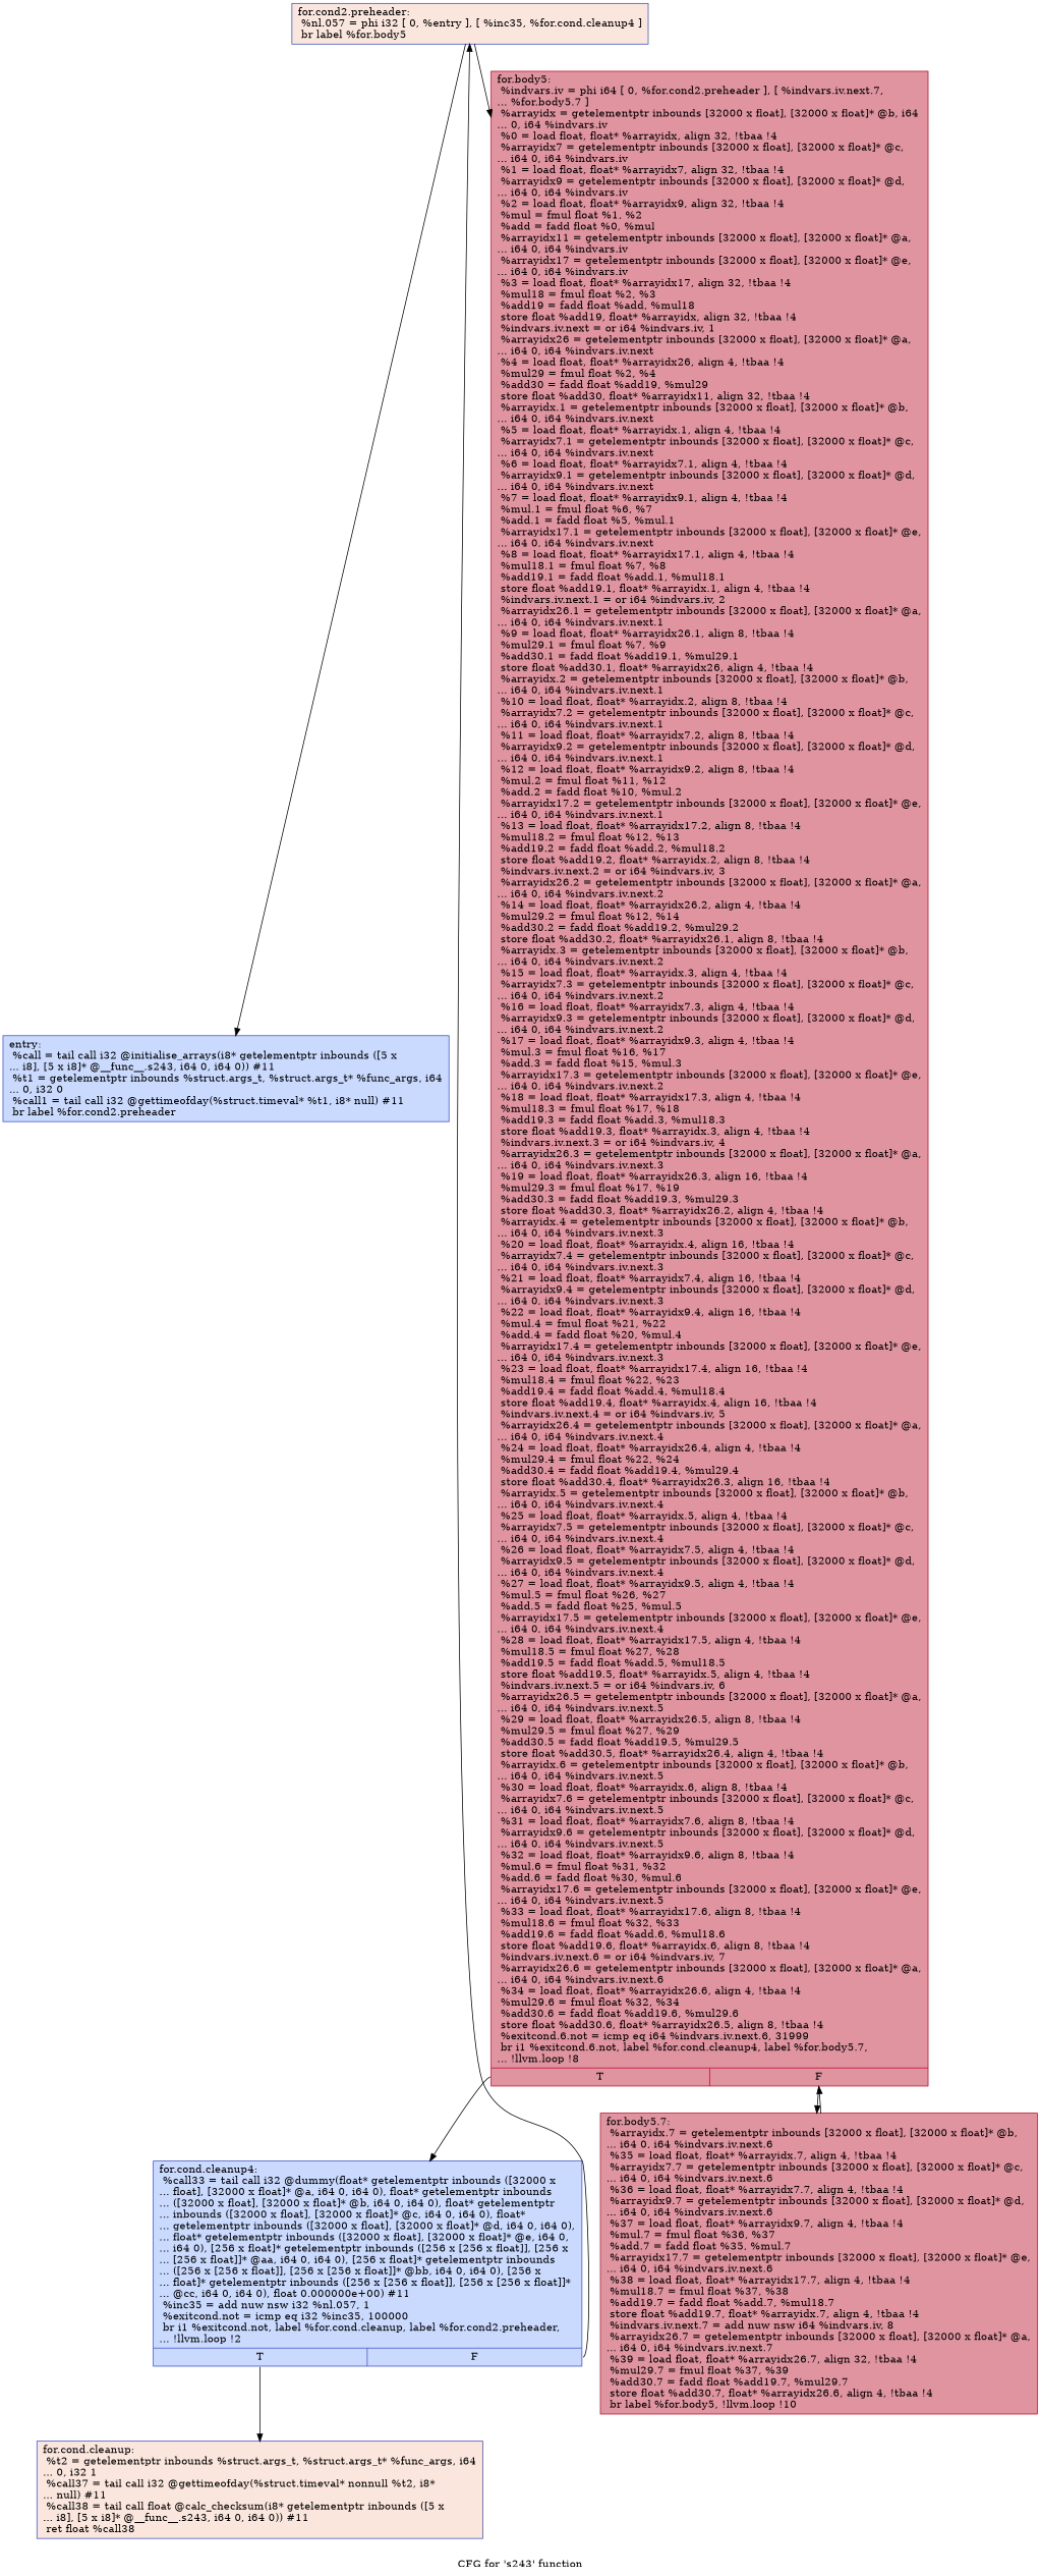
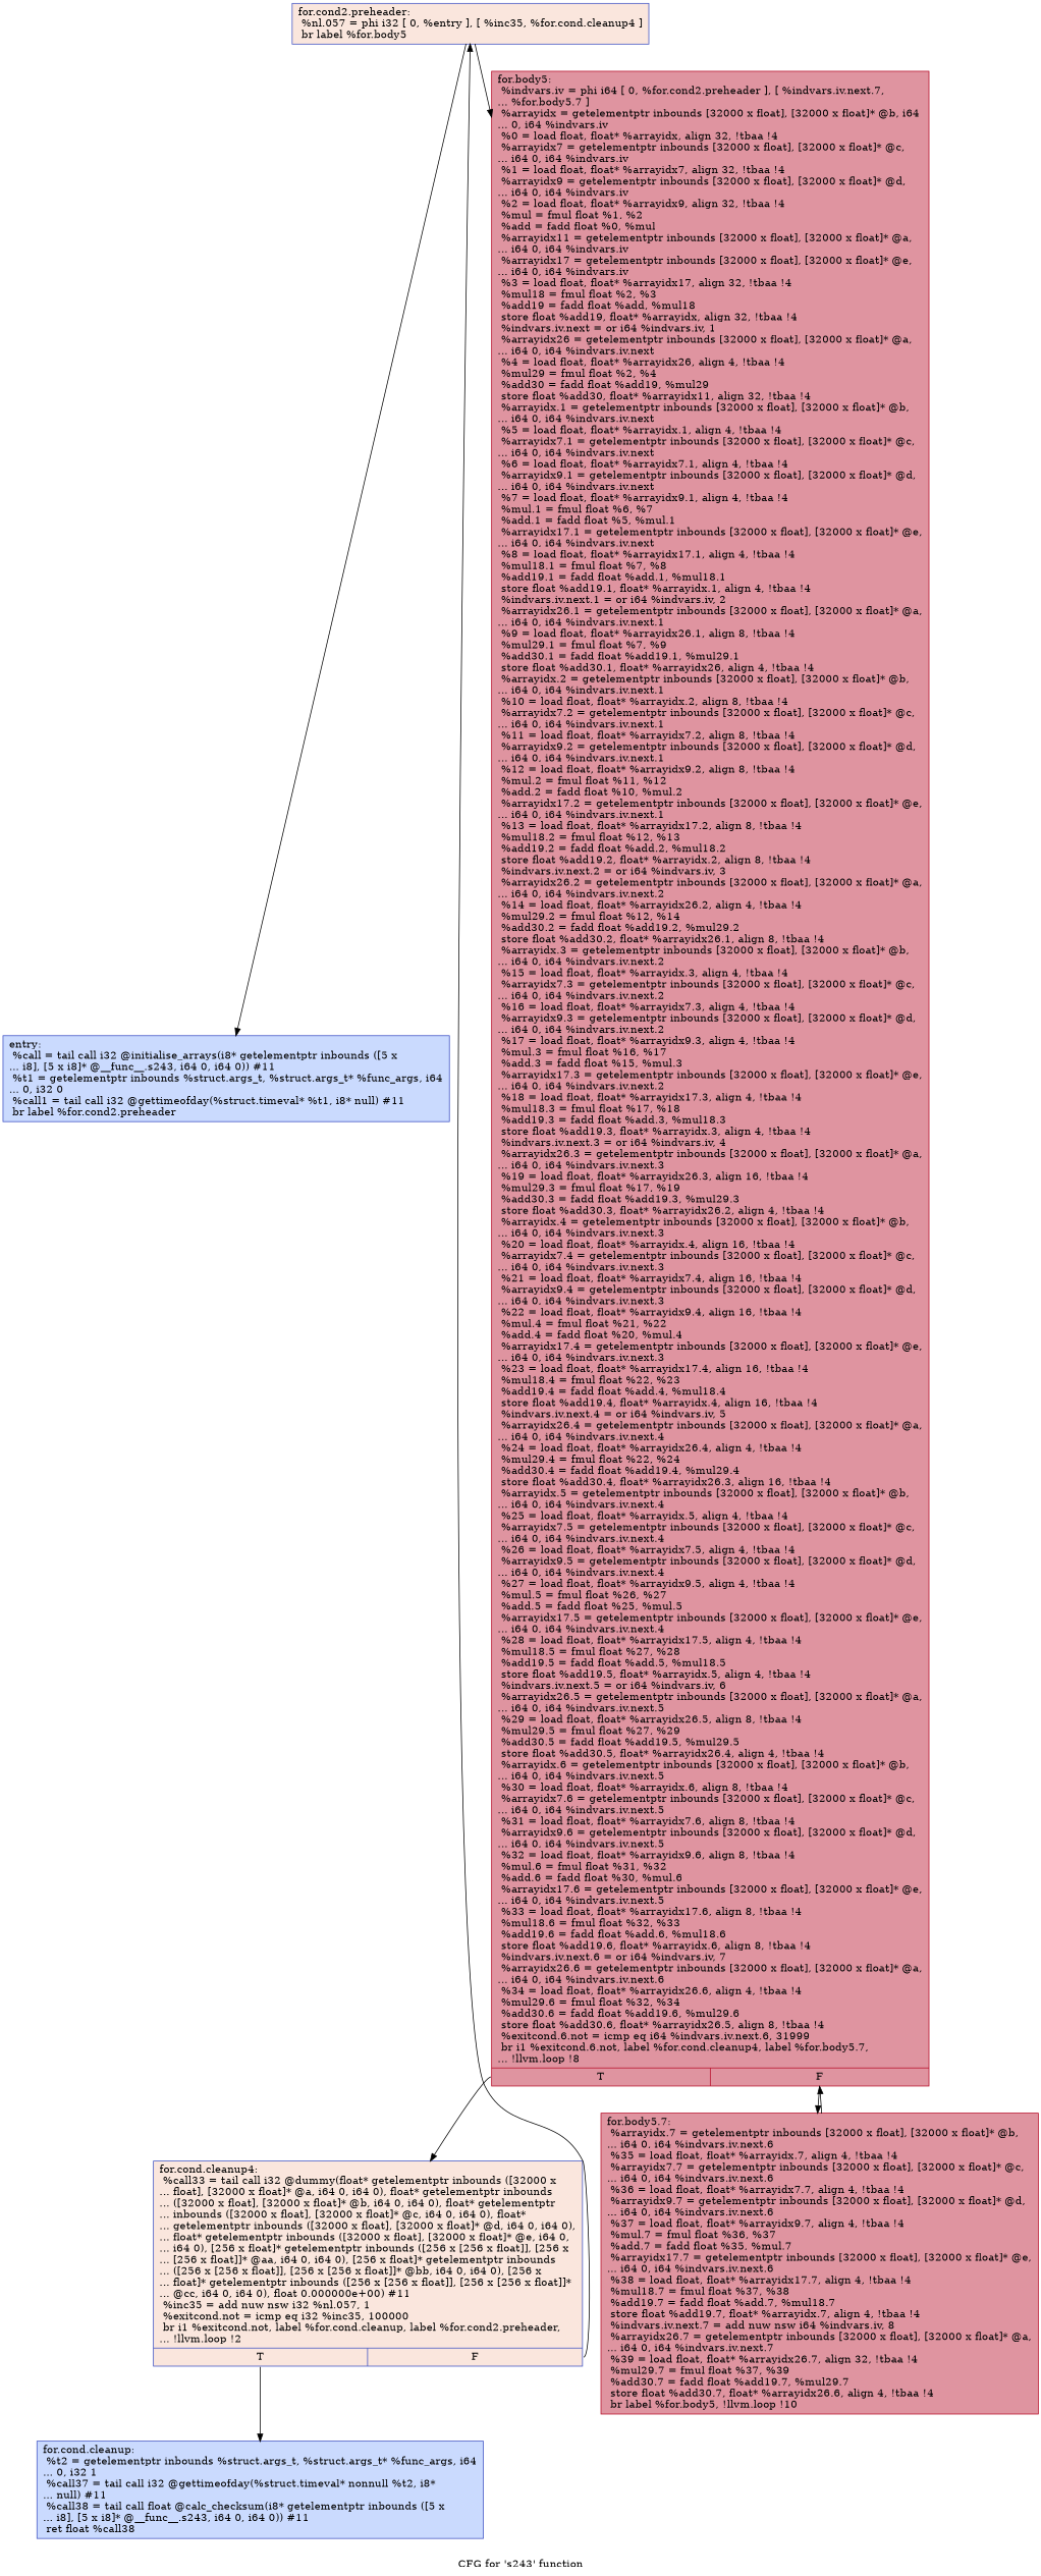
  digraph {
    label="CFG for 's243' function"
    node [color="#3d50c3ff" fillcolor="#88abfd70" shape=record style=filled]
    n1 [label="{entry:\l  %call = tail call i32 @initialise_arrays(i8* getelementptr inbounds ([5 x\l... i8], [5 x i8]* @__func__.s243, i64 0, i64 0)) #11\l  %t1 = getelementptr inbounds %struct.args_t, %struct.args_t* %func_args, i64\l... 0, i32 0\l  %call1 = tail call i32 @gettimeofday(%struct.timeval* %t1, i8* null) #11\l  br label %for.cond2.preheader\l}"]
    n2 [fillcolor="#f3c7b170" label="{for.cond2.preheader:                              \l  %nl.057 = phi i32 [ 0, %entry ], [ %inc35, %for.cond.cleanup4 ]\l  br label %for.body5\l}"]
    n3 [color="#b70d28ff" fillcolor="#b70d2870" label="{for.body5:                                        \l  %indvars.iv = phi i64 [ 0, %for.cond2.preheader ], [ %indvars.iv.next.7,\l... %for.body5.7 ]\l  %arrayidx = getelementptr inbounds [32000 x float], [32000 x float]* @b, i64\l... 0, i64 %indvars.iv\l  %0 = load float, float* %arrayidx, align 32, !tbaa !4\l  %arrayidx7 = getelementptr inbounds [32000 x float], [32000 x float]* @c,\l... i64 0, i64 %indvars.iv\l  %1 = load float, float* %arrayidx7, align 32, !tbaa !4\l  %arrayidx9 = getelementptr inbounds [32000 x float], [32000 x float]* @d,\l... i64 0, i64 %indvars.iv\l  %2 = load float, float* %arrayidx9, align 32, !tbaa !4\l  %mul = fmul float %1, %2\l  %add = fadd float %0, %mul\l  %arrayidx11 = getelementptr inbounds [32000 x float], [32000 x float]* @a,\l... i64 0, i64 %indvars.iv\l  %arrayidx17 = getelementptr inbounds [32000 x float], [32000 x float]* @e,\l... i64 0, i64 %indvars.iv\l  %3 = load float, float* %arrayidx17, align 32, !tbaa !4\l  %mul18 = fmul float %2, %3\l  %add19 = fadd float %add, %mul18\l  store float %add19, float* %arrayidx, align 32, !tbaa !4\l  %indvars.iv.next = or i64 %indvars.iv, 1\l  %arrayidx26 = getelementptr inbounds [32000 x float], [32000 x float]* @a,\l... i64 0, i64 %indvars.iv.next\l  %4 = load float, float* %arrayidx26, align 4, !tbaa !4\l  %mul29 = fmul float %2, %4\l  %add30 = fadd float %add19, %mul29\l  store float %add30, float* %arrayidx11, align 32, !tbaa !4\l  %arrayidx.1 = getelementptr inbounds [32000 x float], [32000 x float]* @b,\l... i64 0, i64 %indvars.iv.next\l  %5 = load float, float* %arrayidx.1, align 4, !tbaa !4\l  %arrayidx7.1 = getelementptr inbounds [32000 x float], [32000 x float]* @c,\l... i64 0, i64 %indvars.iv.next\l  %6 = load float, float* %arrayidx7.1, align 4, !tbaa !4\l  %arrayidx9.1 = getelementptr inbounds [32000 x float], [32000 x float]* @d,\l... i64 0, i64 %indvars.iv.next\l  %7 = load float, float* %arrayidx9.1, align 4, !tbaa !4\l  %mul.1 = fmul float %6, %7\l  %add.1 = fadd float %5, %mul.1\l  %arrayidx17.1 = getelementptr inbounds [32000 x float], [32000 x float]* @e,\l... i64 0, i64 %indvars.iv.next\l  %8 = load float, float* %arrayidx17.1, align 4, !tbaa !4\l  %mul18.1 = fmul float %7, %8\l  %add19.1 = fadd float %add.1, %mul18.1\l  store float %add19.1, float* %arrayidx.1, align 4, !tbaa !4\l  %indvars.iv.next.1 = or i64 %indvars.iv, 2\l  %arrayidx26.1 = getelementptr inbounds [32000 x float], [32000 x float]* @a,\l... i64 0, i64 %indvars.iv.next.1\l  %9 = load float, float* %arrayidx26.1, align 8, !tbaa !4\l  %mul29.1 = fmul float %7, %9\l  %add30.1 = fadd float %add19.1, %mul29.1\l  store float %add30.1, float* %arrayidx26, align 4, !tbaa !4\l  %arrayidx.2 = getelementptr inbounds [32000 x float], [32000 x float]* @b,\l... i64 0, i64 %indvars.iv.next.1\l  %10 = load float, float* %arrayidx.2, align 8, !tbaa !4\l  %arrayidx7.2 = getelementptr inbounds [32000 x float], [32000 x float]* @c,\l... i64 0, i64 %indvars.iv.next.1\l  %11 = load float, float* %arrayidx7.2, align 8, !tbaa !4\l  %arrayidx9.2 = getelementptr inbounds [32000 x float], [32000 x float]* @d,\l... i64 0, i64 %indvars.iv.next.1\l  %12 = load float, float* %arrayidx9.2, align 8, !tbaa !4\l  %mul.2 = fmul float %11, %12\l  %add.2 = fadd float %10, %mul.2\l  %arrayidx17.2 = getelementptr inbounds [32000 x float], [32000 x float]* @e,\l... i64 0, i64 %indvars.iv.next.1\l  %13 = load float, float* %arrayidx17.2, align 8, !tbaa !4\l  %mul18.2 = fmul float %12, %13\l  %add19.2 = fadd float %add.2, %mul18.2\l  store float %add19.2, float* %arrayidx.2, align 8, !tbaa !4\l  %indvars.iv.next.2 = or i64 %indvars.iv, 3\l  %arrayidx26.2 = getelementptr inbounds [32000 x float], [32000 x float]* @a,\l... i64 0, i64 %indvars.iv.next.2\l  %14 = load float, float* %arrayidx26.2, align 4, !tbaa !4\l  %mul29.2 = fmul float %12, %14\l  %add30.2 = fadd float %add19.2, %mul29.2\l  store float %add30.2, float* %arrayidx26.1, align 8, !tbaa !4\l  %arrayidx.3 = getelementptr inbounds [32000 x float], [32000 x float]* @b,\l... i64 0, i64 %indvars.iv.next.2\l  %15 = load float, float* %arrayidx.3, align 4, !tbaa !4\l  %arrayidx7.3 = getelementptr inbounds [32000 x float], [32000 x float]* @c,\l... i64 0, i64 %indvars.iv.next.2\l  %16 = load float, float* %arrayidx7.3, align 4, !tbaa !4\l  %arrayidx9.3 = getelementptr inbounds [32000 x float], [32000 x float]* @d,\l... i64 0, i64 %indvars.iv.next.2\l  %17 = load float, float* %arrayidx9.3, align 4, !tbaa !4\l  %mul.3 = fmul float %16, %17\l  %add.3 = fadd float %15, %mul.3\l  %arrayidx17.3 = getelementptr inbounds [32000 x float], [32000 x float]* @e,\l... i64 0, i64 %indvars.iv.next.2\l  %18 = load float, float* %arrayidx17.3, align 4, !tbaa !4\l  %mul18.3 = fmul float %17, %18\l  %add19.3 = fadd float %add.3, %mul18.3\l  store float %add19.3, float* %arrayidx.3, align 4, !tbaa !4\l  %indvars.iv.next.3 = or i64 %indvars.iv, 4\l  %arrayidx26.3 = getelementptr inbounds [32000 x float], [32000 x float]* @a,\l... i64 0, i64 %indvars.iv.next.3\l  %19 = load float, float* %arrayidx26.3, align 16, !tbaa !4\l  %mul29.3 = fmul float %17, %19\l  %add30.3 = fadd float %add19.3, %mul29.3\l  store float %add30.3, float* %arrayidx26.2, align 4, !tbaa !4\l  %arrayidx.4 = getelementptr inbounds [32000 x float], [32000 x float]* @b,\l... i64 0, i64 %indvars.iv.next.3\l  %20 = load float, float* %arrayidx.4, align 16, !tbaa !4\l  %arrayidx7.4 = getelementptr inbounds [32000 x float], [32000 x float]* @c,\l... i64 0, i64 %indvars.iv.next.3\l  %21 = load float, float* %arrayidx7.4, align 16, !tbaa !4\l  %arrayidx9.4 = getelementptr inbounds [32000 x float], [32000 x float]* @d,\l... i64 0, i64 %indvars.iv.next.3\l  %22 = load float, float* %arrayidx9.4, align 16, !tbaa !4\l  %mul.4 = fmul float %21, %22\l  %add.4 = fadd float %20, %mul.4\l  %arrayidx17.4 = getelementptr inbounds [32000 x float], [32000 x float]* @e,\l... i64 0, i64 %indvars.iv.next.3\l  %23 = load float, float* %arrayidx17.4, align 16, !tbaa !4\l  %mul18.4 = fmul float %22, %23\l  %add19.4 = fadd float %add.4, %mul18.4\l  store float %add19.4, float* %arrayidx.4, align 16, !tbaa !4\l  %indvars.iv.next.4 = or i64 %indvars.iv, 5\l  %arrayidx26.4 = getelementptr inbounds [32000 x float], [32000 x float]* @a,\l... i64 0, i64 %indvars.iv.next.4\l  %24 = load float, float* %arrayidx26.4, align 4, !tbaa !4\l  %mul29.4 = fmul float %22, %24\l  %add30.4 = fadd float %add19.4, %mul29.4\l  store float %add30.4, float* %arrayidx26.3, align 16, !tbaa !4\l  %arrayidx.5 = getelementptr inbounds [32000 x float], [32000 x float]* @b,\l... i64 0, i64 %indvars.iv.next.4\l  %25 = load float, float* %arrayidx.5, align 4, !tbaa !4\l  %arrayidx7.5 = getelementptr inbounds [32000 x float], [32000 x float]* @c,\l... i64 0, i64 %indvars.iv.next.4\l  %26 = load float, float* %arrayidx7.5, align 4, !tbaa !4\l  %arrayidx9.5 = getelementptr inbounds [32000 x float], [32000 x float]* @d,\l... i64 0, i64 %indvars.iv.next.4\l  %27 = load float, float* %arrayidx9.5, align 4, !tbaa !4\l  %mul.5 = fmul float %26, %27\l  %add.5 = fadd float %25, %mul.5\l  %arrayidx17.5 = getelementptr inbounds [32000 x float], [32000 x float]* @e,\l... i64 0, i64 %indvars.iv.next.4\l  %28 = load float, float* %arrayidx17.5, align 4, !tbaa !4\l  %mul18.5 = fmul float %27, %28\l  %add19.5 = fadd float %add.5, %mul18.5\l  store float %add19.5, float* %arrayidx.5, align 4, !tbaa !4\l  %indvars.iv.next.5 = or i64 %indvars.iv, 6\l  %arrayidx26.5 = getelementptr inbounds [32000 x float], [32000 x float]* @a,\l... i64 0, i64 %indvars.iv.next.5\l  %29 = load float, float* %arrayidx26.5, align 8, !tbaa !4\l  %mul29.5 = fmul float %27, %29\l  %add30.5 = fadd float %add19.5, %mul29.5\l  store float %add30.5, float* %arrayidx26.4, align 4, !tbaa !4\l  %arrayidx.6 = getelementptr inbounds [32000 x float], [32000 x float]* @b,\l... i64 0, i64 %indvars.iv.next.5\l  %30 = load float, float* %arrayidx.6, align 8, !tbaa !4\l  %arrayidx7.6 = getelementptr inbounds [32000 x float], [32000 x float]* @c,\l... i64 0, i64 %indvars.iv.next.5\l  %31 = load float, float* %arrayidx7.6, align 8, !tbaa !4\l  %arrayidx9.6 = getelementptr inbounds [32000 x float], [32000 x float]* @d,\l... i64 0, i64 %indvars.iv.next.5\l  %32 = load float, float* %arrayidx9.6, align 8, !tbaa !4\l  %mul.6 = fmul float %31, %32\l  %add.6 = fadd float %30, %mul.6\l  %arrayidx17.6 = getelementptr inbounds [32000 x float], [32000 x float]* @e,\l... i64 0, i64 %indvars.iv.next.5\l  %33 = load float, float* %arrayidx17.6, align 8, !tbaa !4\l  %mul18.6 = fmul float %32, %33\l  %add19.6 = fadd float %add.6, %mul18.6\l  store float %add19.6, float* %arrayidx.6, align 8, !tbaa !4\l  %indvars.iv.next.6 = or i64 %indvars.iv, 7\l  %arrayidx26.6 = getelementptr inbounds [32000 x float], [32000 x float]* @a,\l... i64 0, i64 %indvars.iv.next.6\l  %34 = load float, float* %arrayidx26.6, align 4, !tbaa !4\l  %mul29.6 = fmul float %32, %34\l  %add30.6 = fadd float %add19.6, %mul29.6\l  store float %add30.6, float* %arrayidx26.5, align 8, !tbaa !4\l  %exitcond.6.not = icmp eq i64 %indvars.iv.next.6, 31999\l  br i1 %exitcond.6.not, label %for.cond.cleanup4, label %for.body5.7,\l... !llvm.loop !8\l|{<s0>T|<s1>F}}"]
-   n4 [label="{for.cond.cleanup4:                                \l  %call33 = tail call i32 @dummy(float* getelementptr inbounds ([32000 x\l... float], [32000 x float]* @a, i64 0, i64 0), float* getelementptr inbounds\l... ([32000 x float], [32000 x float]* @b, i64 0, i64 0), float* getelementptr\l... inbounds ([32000 x float], [32000 x float]* @c, i64 0, i64 0), float*\l... getelementptr inbounds ([32000 x float], [32000 x float]* @d, i64 0, i64 0),\l... float* getelementptr inbounds ([32000 x float], [32000 x float]* @e, i64 0,\l... i64 0), [256 x float]* getelementptr inbounds ([256 x [256 x float]], [256 x\l... [256 x float]]* @aa, i64 0, i64 0), [256 x float]* getelementptr inbounds\l... ([256 x [256 x float]], [256 x [256 x float]]* @bb, i64 0, i64 0), [256 x\l... float]* getelementptr inbounds ([256 x [256 x float]], [256 x [256 x float]]*\l... @cc, i64 0, i64 0), float 0.000000e+00) #11\l  %inc35 = add nuw nsw i32 %nl.057, 1\l  %exitcond.not = icmp eq i32 %inc35, 100000\l  br i1 %exitcond.not, label %for.cond.cleanup, label %for.cond2.preheader,\l... !llvm.loop !2\l|{<s0>T|<s1>F}}"]
+   n4 [fillcolor="#f3c7b170" label="{for.cond.cleanup4:                                \l  %call33 = tail call i32 @dummy(float* getelementptr inbounds ([32000 x\l... float], [32000 x float]* @a, i64 0, i64 0), float* getelementptr inbounds\l... ([32000 x float], [32000 x float]* @b, i64 0, i64 0), float* getelementptr\l... inbounds ([32000 x float], [32000 x float]* @c, i64 0, i64 0), float*\l... getelementptr inbounds ([32000 x float], [32000 x float]* @d, i64 0, i64 0),\l... float* getelementptr inbounds ([32000 x float], [32000 x float]* @e, i64 0,\l... i64 0), [256 x float]* getelementptr inbounds ([256 x [256 x float]], [256 x\l... [256 x float]]* @aa, i64 0, i64 0), [256 x float]* getelementptr inbounds\l... ([256 x [256 x float]], [256 x [256 x float]]* @bb, i64 0, i64 0), [256 x\l... float]* getelementptr inbounds ([256 x [256 x float]], [256 x [256 x float]]*\l... @cc, i64 0, i64 0), float 0.000000e+00) #11\l  %inc35 = add nuw nsw i32 %nl.057, 1\l  %exitcond.not = icmp eq i32 %inc35, 100000\l  br i1 %exitcond.not, label %for.cond.cleanup, label %for.cond2.preheader,\l... !llvm.loop !2\l|{<s0>T|<s1>F}}"]
    n5 [color="#b70d28ff" fillcolor="#b70d2870" label="{for.body5.7:                                      \l  %arrayidx.7 = getelementptr inbounds [32000 x float], [32000 x float]* @b,\l... i64 0, i64 %indvars.iv.next.6\l  %35 = load float, float* %arrayidx.7, align 4, !tbaa !4\l  %arrayidx7.7 = getelementptr inbounds [32000 x float], [32000 x float]* @c,\l... i64 0, i64 %indvars.iv.next.6\l  %36 = load float, float* %arrayidx7.7, align 4, !tbaa !4\l  %arrayidx9.7 = getelementptr inbounds [32000 x float], [32000 x float]* @d,\l... i64 0, i64 %indvars.iv.next.6\l  %37 = load float, float* %arrayidx9.7, align 4, !tbaa !4\l  %mul.7 = fmul float %36, %37\l  %add.7 = fadd float %35, %mul.7\l  %arrayidx17.7 = getelementptr inbounds [32000 x float], [32000 x float]* @e,\l... i64 0, i64 %indvars.iv.next.6\l  %38 = load float, float* %arrayidx17.7, align 4, !tbaa !4\l  %mul18.7 = fmul float %37, %38\l  %add19.7 = fadd float %add.7, %mul18.7\l  store float %add19.7, float* %arrayidx.7, align 4, !tbaa !4\l  %indvars.iv.next.7 = add nuw nsw i64 %indvars.iv, 8\l  %arrayidx26.7 = getelementptr inbounds [32000 x float], [32000 x float]* @a,\l... i64 0, i64 %indvars.iv.next.7\l  %39 = load float, float* %arrayidx26.7, align 32, !tbaa !4\l  %mul29.7 = fmul float %37, %39\l  %add30.7 = fadd float %add19.7, %mul29.7\l  store float %add30.7, float* %arrayidx26.6, align 4, !tbaa !4\l  br label %for.body5, !llvm.loop !10\l}"]
-   n6 [fillcolor="#f3c7b170" label="{for.cond.cleanup:                                 \l  %t2 = getelementptr inbounds %struct.args_t, %struct.args_t* %func_args, i64\l... 0, i32 1\l  %call37 = tail call i32 @gettimeofday(%struct.timeval* nonnull %t2, i8*\l... null) #11\l  %call38 = tail call float @calc_checksum(i8* getelementptr inbounds ([5 x\l... i8], [5 x i8]* @__func__.s243, i64 0, i64 0)) #11\l  ret float %call38\l}"]
+   n6 [label="{for.cond.cleanup:                                 \l  %t2 = getelementptr inbounds %struct.args_t, %struct.args_t* %func_args, i64\l... 0, i32 1\l  %call37 = tail call i32 @gettimeofday(%struct.timeval* nonnull %t2, i8*\l... null) #11\l  %call38 = tail call float @calc_checksum(i8* getelementptr inbounds ([5 x\l... i8], [5 x i8]* @__func__.s243, i64 0, i64 0)) #11\l  ret float %call38\l}"]
    n2 -> n1
    n2 -> n3
    n3 -> n4 [tailport=s0]
    n3 -> n5 [tailport=s1]
    n4 -> n2 [tailport=s1]
    n4 -> n6 [tailport=s0]
    n5 -> n3
  }
